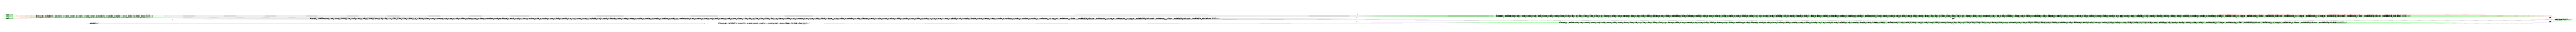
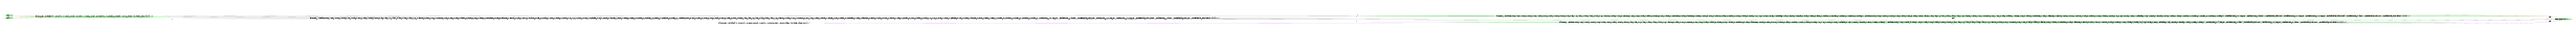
  digraph {
    rankdir=LR
    node [color=blue fillcolor=palegreen shape=ellipse style=filled]
    edge [color=black style=bold]
    n1 [label="testBushy['1', '0', '0']" shape=diamond]
    n2 [label="final String sql = \"select *\" + \"from \"sales_fact_1997\" as s\" + \"join \"customer\" as c\" + \" on s.\"customer_id\" = c.\"customer_id\"\" + \"join \"product\" as p\" + \" on s.\"product_id\" = p.\"product_id\"\" + \"join \"product_class\" as pc\" + \" on p.\"product_class_id\" = pc.\"product_class_id\"\" + \"where c.\"city\" = 'San Francisco'\" + \"and p.\"brand_name\" = 'Washington'\"@@@3@@@['1', '1', '0']"]
    n3 [color=deeppink label="checkBushy(sql,expected)@@@5@@@['1', '1', '1']"]
    n4 [color=red label="final String expected = \"\" + \"EnumerableProject(product_id=($0(, time_id=($1(, customer_id=($2(, promotion_id=($3(, store_id=($4(, store_sales=($5(, store_cost=($6(, unit_sales=($7(, customer_id0=($8(, account_num=($9(, lname=($10(, fname=($11(, mi=($12(, address1=($13(, address2=($14(, address3=($15(, address4=($16(, city=($17(, state_province=($18(, postal_code=($19(, country=($20(, customer_region_id=($21(, phone1=($22(, phone2=($23(, birthdate=($24(, marital_status=($25(, yearly_income=($26(, gender=($27(, total_children=($28(, num_children_at_home=($29(, education=($30(, date_accnt_opened=($31(, member_card=($32(, occupation=($33(, houseowner=($34(, num_cars_owned=($35(, fullname=($36(, product_class_id=($37(, product_id0=($38(, brand_name=($39(, product_name=($40(, SKU=($41(, SRP=($42(, gross_weight=($43(, net_weight=($44(, recyclable_package=($45(, low_fat=($46(, units_per_case=($47(, cases_per_pallet=($48(, shelf_width=($49(, shelf_height=($50(, shelf_depth=($51(, product_class_id0=($52(, product_subcategory=($53(, product_category=($54(, product_department=($55(, product_family=($56()\" + \" EnumerableProject(product_id0=($49(, time_id=($50(, customer_id0=($51(, promotion_id=($52(, store_id=($53(, store_sales=($54(, store_cost=($55(, unit_sales=($56(, customer_id=($0(, account_num=($1(, lname=($2(, fname=($3(, mi=($4(, address1=($5(, address2=($6(, address3=($7(, address4=($8(, city=($9(, state_province=($10(, postal_code=($11(, country=($12(, customer_region_id=($13(, phone1=($14(, phone2=($15(, birthdate=($16(, marital_status=($17(, yearly_income=($18(, gender=($19(, total_children=($20(, num_children_at_home=($21(, education=($22(, date_accnt_opened=($23(, member_card=($24(, occupation=($25(, houseowner=($26(, num_cars_owned=($27(, fullname=($28(, product_class_id0=($34(, product_id=($35(, brand_name=($36(, product_name=($37(, SKU=($38(, SRP=($39(, gross_weight=($40(, net_weight=($41(, recyclable_package=($42(, low_fat=($43(, units_per_case=($44(, cases_per_pallet=($45(, shelf_width=($46(, shelf_height=($47(, shelf_depth=($48(, product_class_id=($29(, product_subcategory=($30(, product_category=($31(, product_department=($32(, product_family=($33()\" + \" EnumerableHashJoin(condition=(=($0, $51)(, joinType=(inner()\" + \" EnumerableFilter(condition=(=($9, 'San Francisco')()\" + \" EnumerableTableScan(table=((foodmart2, customer(()\" + \" EnumerableHashJoin(condition=(=($6, $20)(, joinType=(inner()\" + \" EnumerableHashJoin(condition=(=($0, $5)(, joinType=(inner()\" + \" EnumerableTableScan(table=((foodmart2, product_class(()\" + \" EnumerableFilter(condition=(=($2, 'Washington')()\" + \" EnumerableTableScan(table=((foodmart2, product(()\" + \" EnumerableTableScan(table=((foodmart2, sales_fact_1997(()\"@@@4@@@['0', '1', '0']"]
    n5 [fillcolor=lightgrey label="final String expected = \"\" + \"EnumerableProject(product_id=($0(, time_id=($1(, customer_id=($2(, promotion_id=($3(, store_id=($4(, store_sales=($5(, store_cost=($6(, unit_sales=($7(, customer_id0=($8(, account_num=($9(, lname=($10(, fname=($11(, mi=($12(, address1=($13(, address2=($14(, address3=($15(, address4=($16(, city=($17(, state_province=($18(, postal_code=($19(, country=($20(, customer_region_id=($21(, phone1=($22(, phone2=($23(, birthdate=($24(, marital_status=($25(, yearly_income=($26(, gender=($27(, total_children=($28(, num_children_at_home=($29(, education=($30(, date_accnt_opened=($31(, member_card=($32(, occupation=($33(, houseowner=($34(, num_cars_owned=($35(, fullname=($36(, product_class_id=($37(, product_id0=($38(, brand_name=($39(, product_name=($40(, SKU=($41(, SRP=($42(, gross_weight=($43(, net_weight=($44(, recyclable_package=($45(, low_fat=($46(, units_per_case=($47(, cases_per_pallet=($48(, shelf_width=($49(, shelf_height=($50(, shelf_depth=($51(, product_class_id0=($52(, product_subcategory=($53(, product_category=($54(, product_department=($55(, product_family=($56()\" + \" EnumerableProject(product_id0=($49(, time_id=($50(, customer_id0=($51(, promotion_id=($52(, store_id=($53(, store_sales=($54(, store_cost=($55(, unit_sales=($56(, customer_id=($0(, account_num=($1(, lname=($2(, fname=($3(, mi=($4(, address1=($5(, address2=($6(, address3=($7(, address4=($8(, city=($9(, state_province=($10(, postal_code=($11(, country=($12(, customer_region_id=($13(, phone1=($14(, phone2=($15(, birthdate=($16(, marital_status=($17(, yearly_income=($18(, gender=($19(, total_children=($20(, num_children_at_home=($21(, education=($22(, date_accnt_opened=($23(, member_card=($24(, occupation=($25(, houseowner=($26(, num_cars_owned=($27(, fullname=($28(, product_class_id0=($34(, product_id=($35(, brand_name=($36(, product_name=($37(, SKU=($38(, SRP=($39(, gross_weight=($40(, net_weight=($41(, recyclable_package=($42(, low_fat=($43(, units_per_case=($44(, cases_per_pallet=($45(, shelf_width=($46(, shelf_height=($47(, shelf_depth=($48(, product_class_id=($29(, product_subcategory=($30(, product_category=($31(, product_department=($32(, product_family=($33()\" + \" EnumerableJoin(condition=(=($0, $51)(, joinType=(inner()\" + \" EnumerableFilter(condition=(=($9, 'San Francisco')()\" + \" EnumerableTableScan(table=((foodmart2, customer(()\" + \" EnumerableJoin(condition=(=($6, $20)(, joinType=(inner()\" + \" EnumerableJoin(condition=(=($0, $5)(, joinType=(inner()\" + \" EnumerableTableScan(table=((foodmart2, product_class(()\" + \" EnumerableFilter(condition=(=($2, 'Washington')()\" + \" EnumerableTableScan(table=((foodmart2, product(()\" + \" EnumerableTableScan(table=((foodmart2, sales_fact_1997(()\"@@@4@@@['1', '0', '0']"]
    n6 [color=deeppink fillcolor=white label="final String sql = \"select *\" + \"from \"sales_fact_1997\" as s\" + \"join \"customer\" as c\" + \" on s.\"customer_id\" = c.\"customer_id\"\" + \"join \"product\" as p\" + \" on s.\"product_id\" = p.\"product_id\"\" + \"where c.\"city\" = 'San Francisco'\" + \"and p.\"brand_name\" = 'Washington'\"@@@3@@@['0', '0', '1']"]
    n7 [label="final String expected = \"\" + \"EnumerableProject(product_id=($0(, time_id=($1(, customer_id=($2(, promotion_id=($3(, store_id=($4(, store_sales=($5(, store_cost=($6(, unit_sales=($7(, customer_id0=($8(, account_num=($9(, lname=($10(, fname=($11(, mi=($12(, address1=($13(, address2=($14(, address3=($15(, address4=($16(, city=($17(, state_province=($18(, postal_code=($19(, country=($20(, customer_region_id=($21(, phone1=($22(, phone2=($23(, birthdate=($24(, marital_status=($25(, yearly_income=($26(, gender=($27(, total_children=($28(, num_children_at_home=($29(, education=($30(, date_accnt_opened=($31(, member_card=($32(, occupation=($33(, houseowner=($34(, num_cars_owned=($35(, fullname=($36(, product_class_id=($37(, product_id0=($38(, brand_name=($39(, product_name=($40(, SKU=($41(, SRP=($42(, gross_weight=($43(, net_weight=($44(, recyclable_package=($45(, low_fat=($46(, units_per_case=($47(, cases_per_pallet=($48(, shelf_width=($49(, shelf_height=($50(, shelf_depth=($51()\" + \" EnumerableProject(product_id0=($44(, time_id=($45(, customer_id0=($46(, promotion_id=($47(, store_id=($48(, store_sales=($49(, store_cost=($50(, unit_sales=($51(, customer_id=($15(, account_num=($16(, lname=($17(, fname=($18(, mi=($19(, address1=($20(, address2=($21(, address3=($22(, address4=($23(, city=($24(, state_province=($25(, postal_code=($26(, country=($27(, customer_region_id=($28(, phone1=($29(, phone2=($30(, birthdate=($31(, marital_status=($32(, yearly_income=($33(, gender=($34(, total_children=($35(, num_children_at_home=($36(, education=($37(, date_accnt_opened=($38(, member_card=($39(, occupation=($40(, houseowner=($41(, num_cars_owned=($42(, fullname=($43(, product_class_id=($0(, product_id=($1(, brand_name=($2(, product_name=($3(, SKU=($4(, SRP=($5(, gross_weight=($6(, net_weight=($7(, recyclable_package=($8(, low_fat=($9(, units_per_case=($10(, cases_per_pallet=($11(, shelf_width=($12(, shelf_height=($13(, shelf_depth=($14()\" + \" EnumerableJoin(condition=(=($1, $44)(, joinType=(inner()\" + \" EnumerableFilter(condition=(=($2, 'Washington')()\" + \" EnumerableTableScan(table=((foodmart2, product(()\" + \" EnumerableJoin(condition=(=($0, $31)(, joinType=(inner()\" + \" EnumerableFilter(condition=(=($9, 'San Francisco')()\" + \" EnumerableTableScan(table=((foodmart2, customer(()\" + \" EnumerableTableScan(table=((foodmart2, sales_fact_1997(()\"@@@4@@@['0', '0', '1']"]
    n8 [color=red label="testBushy['0', '1', '0']" shape=diamond]
-   n9 [color=red fillcolor=lightgrey label="testAlmostBushy['0', '0', '1']" shape=diamond]
    n1 -> n2 [color=red]
    n2 -> n3 [label=sql style=solid]
    n2 -> n4
    n2 -> n5
    n2 -> n6 [label=0 style=dashed]
    n4 -> n3 [color=red]
    n4 -> n3 [color=purple label=expected style=solid]
    n5 -> n3 [label=expected style=solid]
    n5 -> n3
    n5 -> n4 [color=red label=0 style=dashed]
    n5 -> n7 [color=purple label=0 style=dashed]
    n6 -> n3 [label=sql style=solid]
    n6 -> n7 [color=purple]
    n7 -> n3 [color=purple label=expected style=solid]
    n7 -> n3 [color=purple]
    n8 -> n2 [color=red]
-   n9 -> n6
  }
